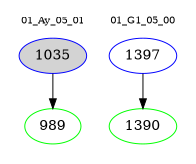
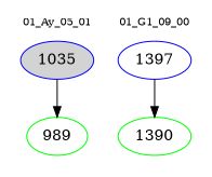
  digraph {
    node [color=blue fillcolor=white style=filled]
    edge [color=black]
    n1 [fillcolor=lightgrey label=1035]
    n2 [color=green label=989]
    n3 [label=1397]
    n4 [color=green label=1390]
    subgraph cluster_1 {
      color=white
      fontsize=10
      label="01_Ay_05_01"
      n1
      n2
    }
    subgraph cluster_2 {
      color=white
      fontsize=10
-     label="01_G1_05_00"
+     label="01_G1_09_00"
      n3
      n4
    }
    n1 -> n2
    n3 -> n4
  }
